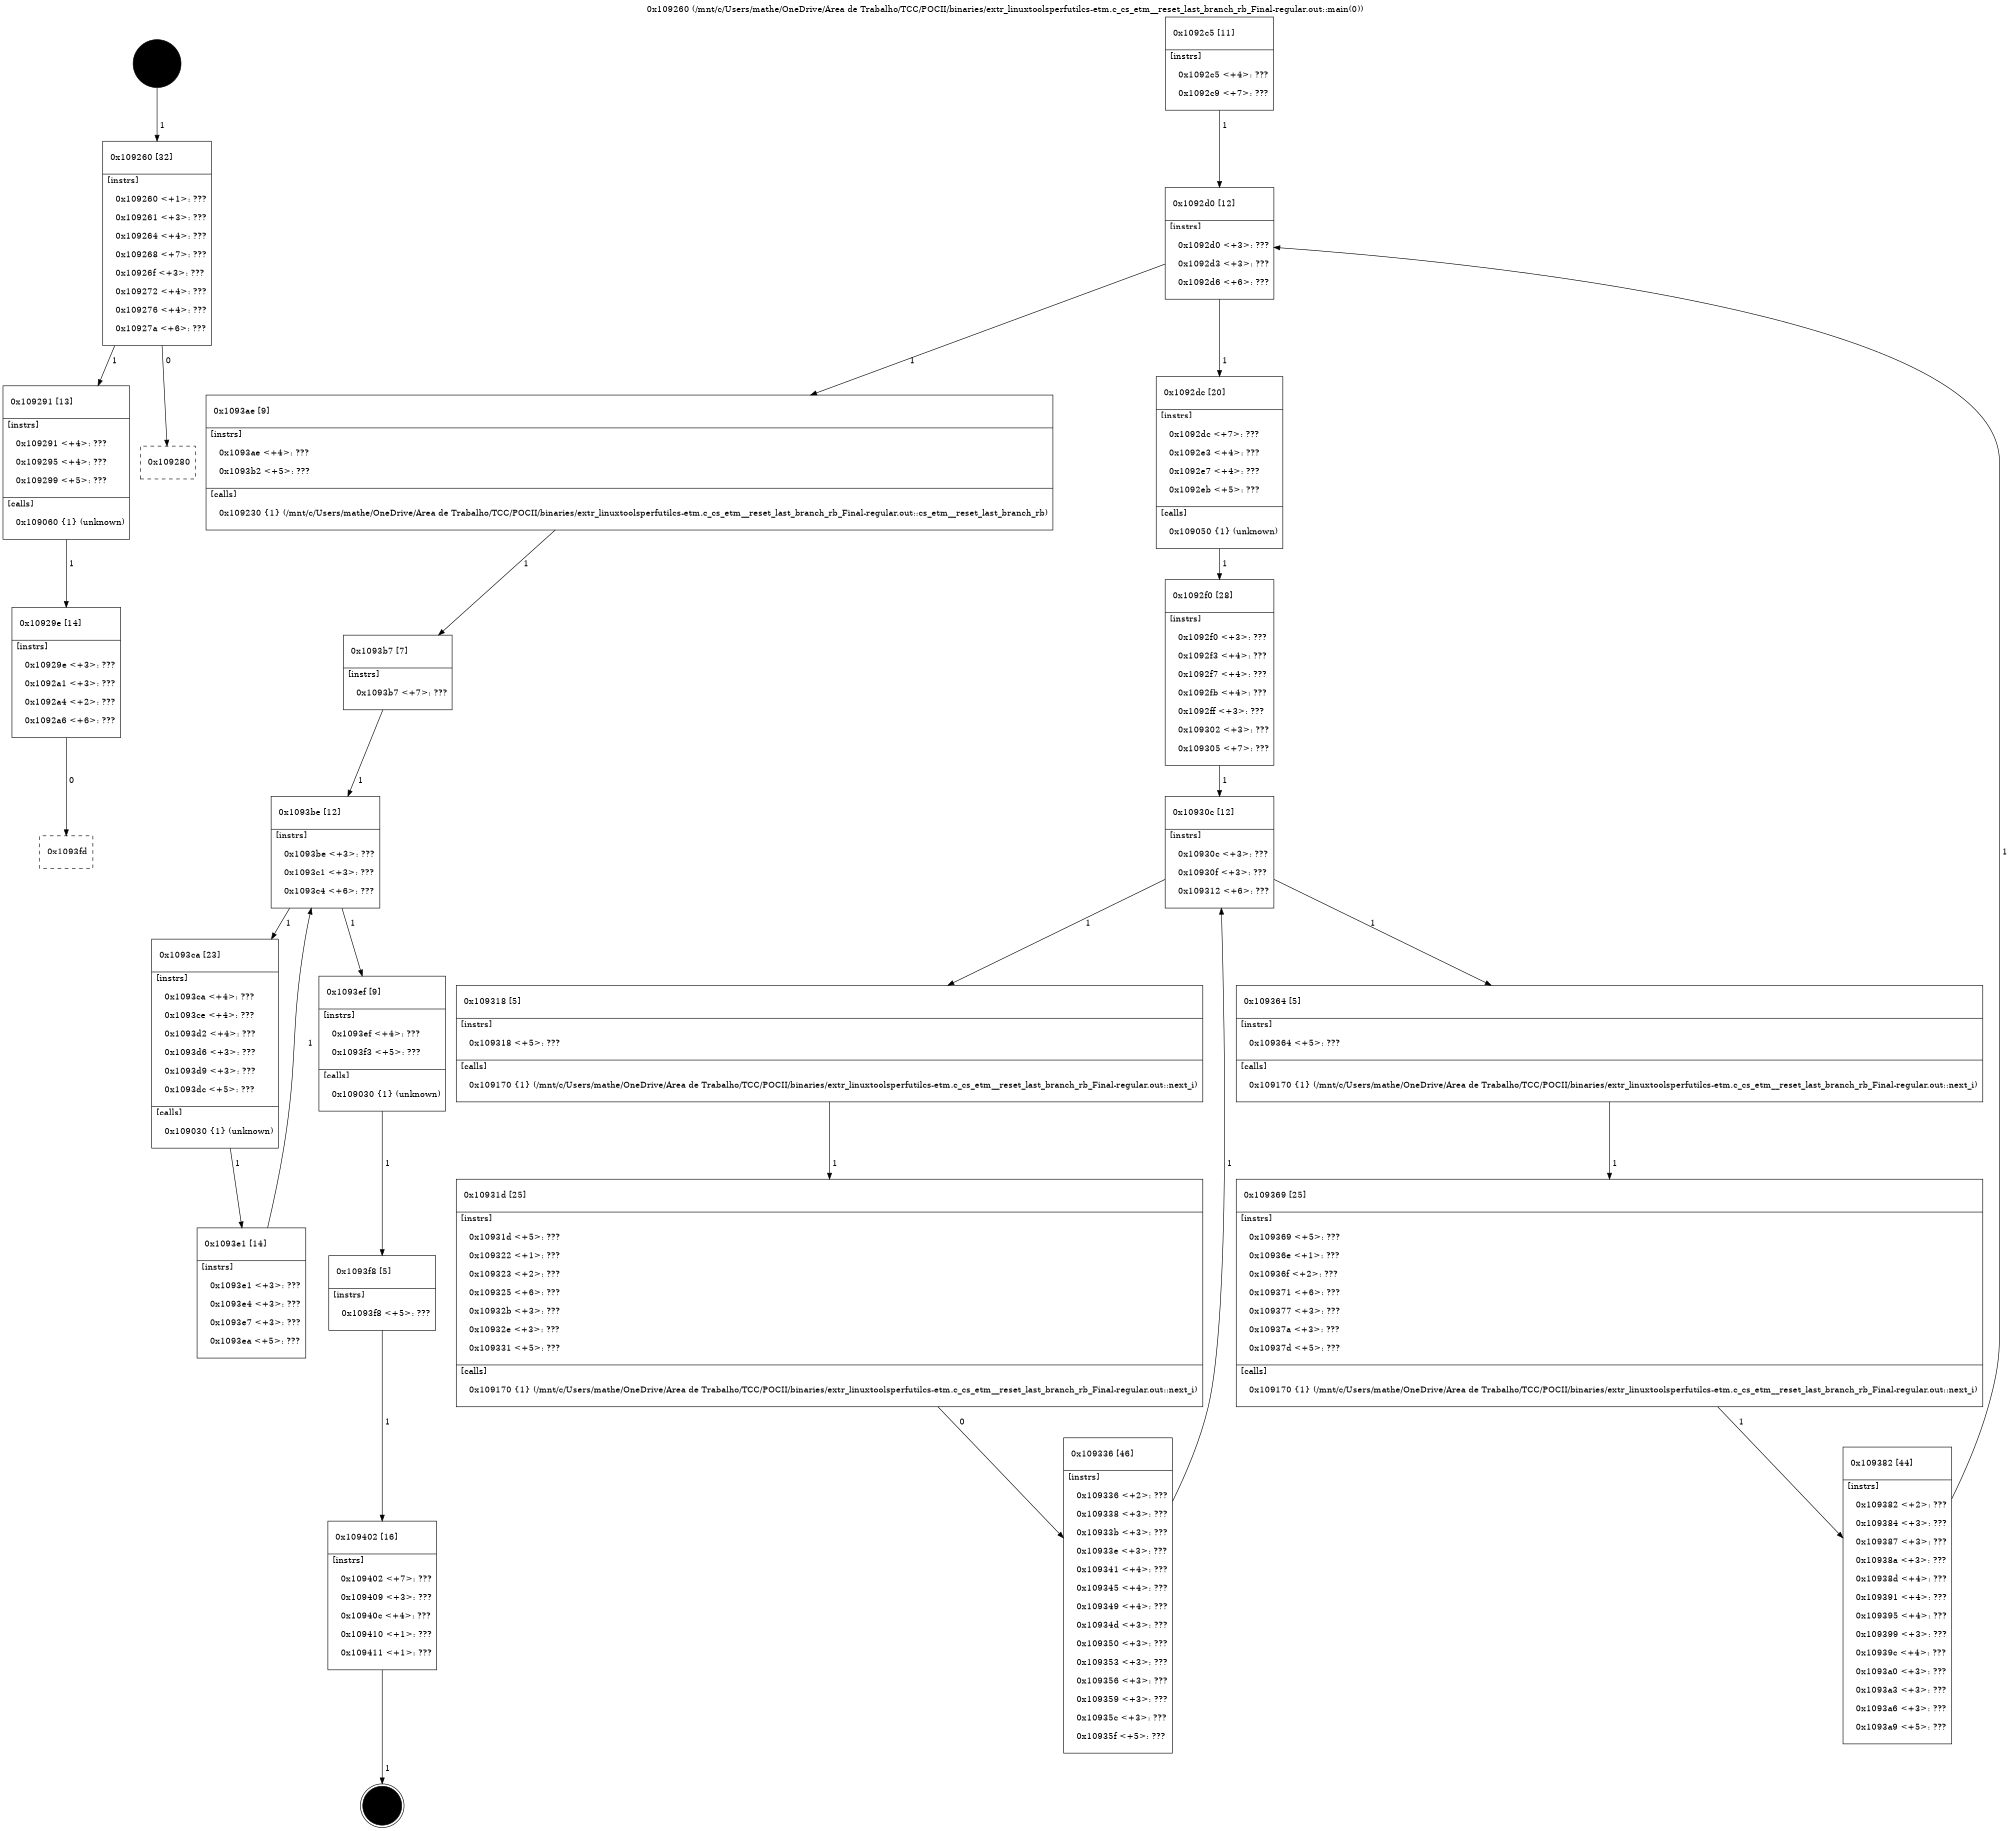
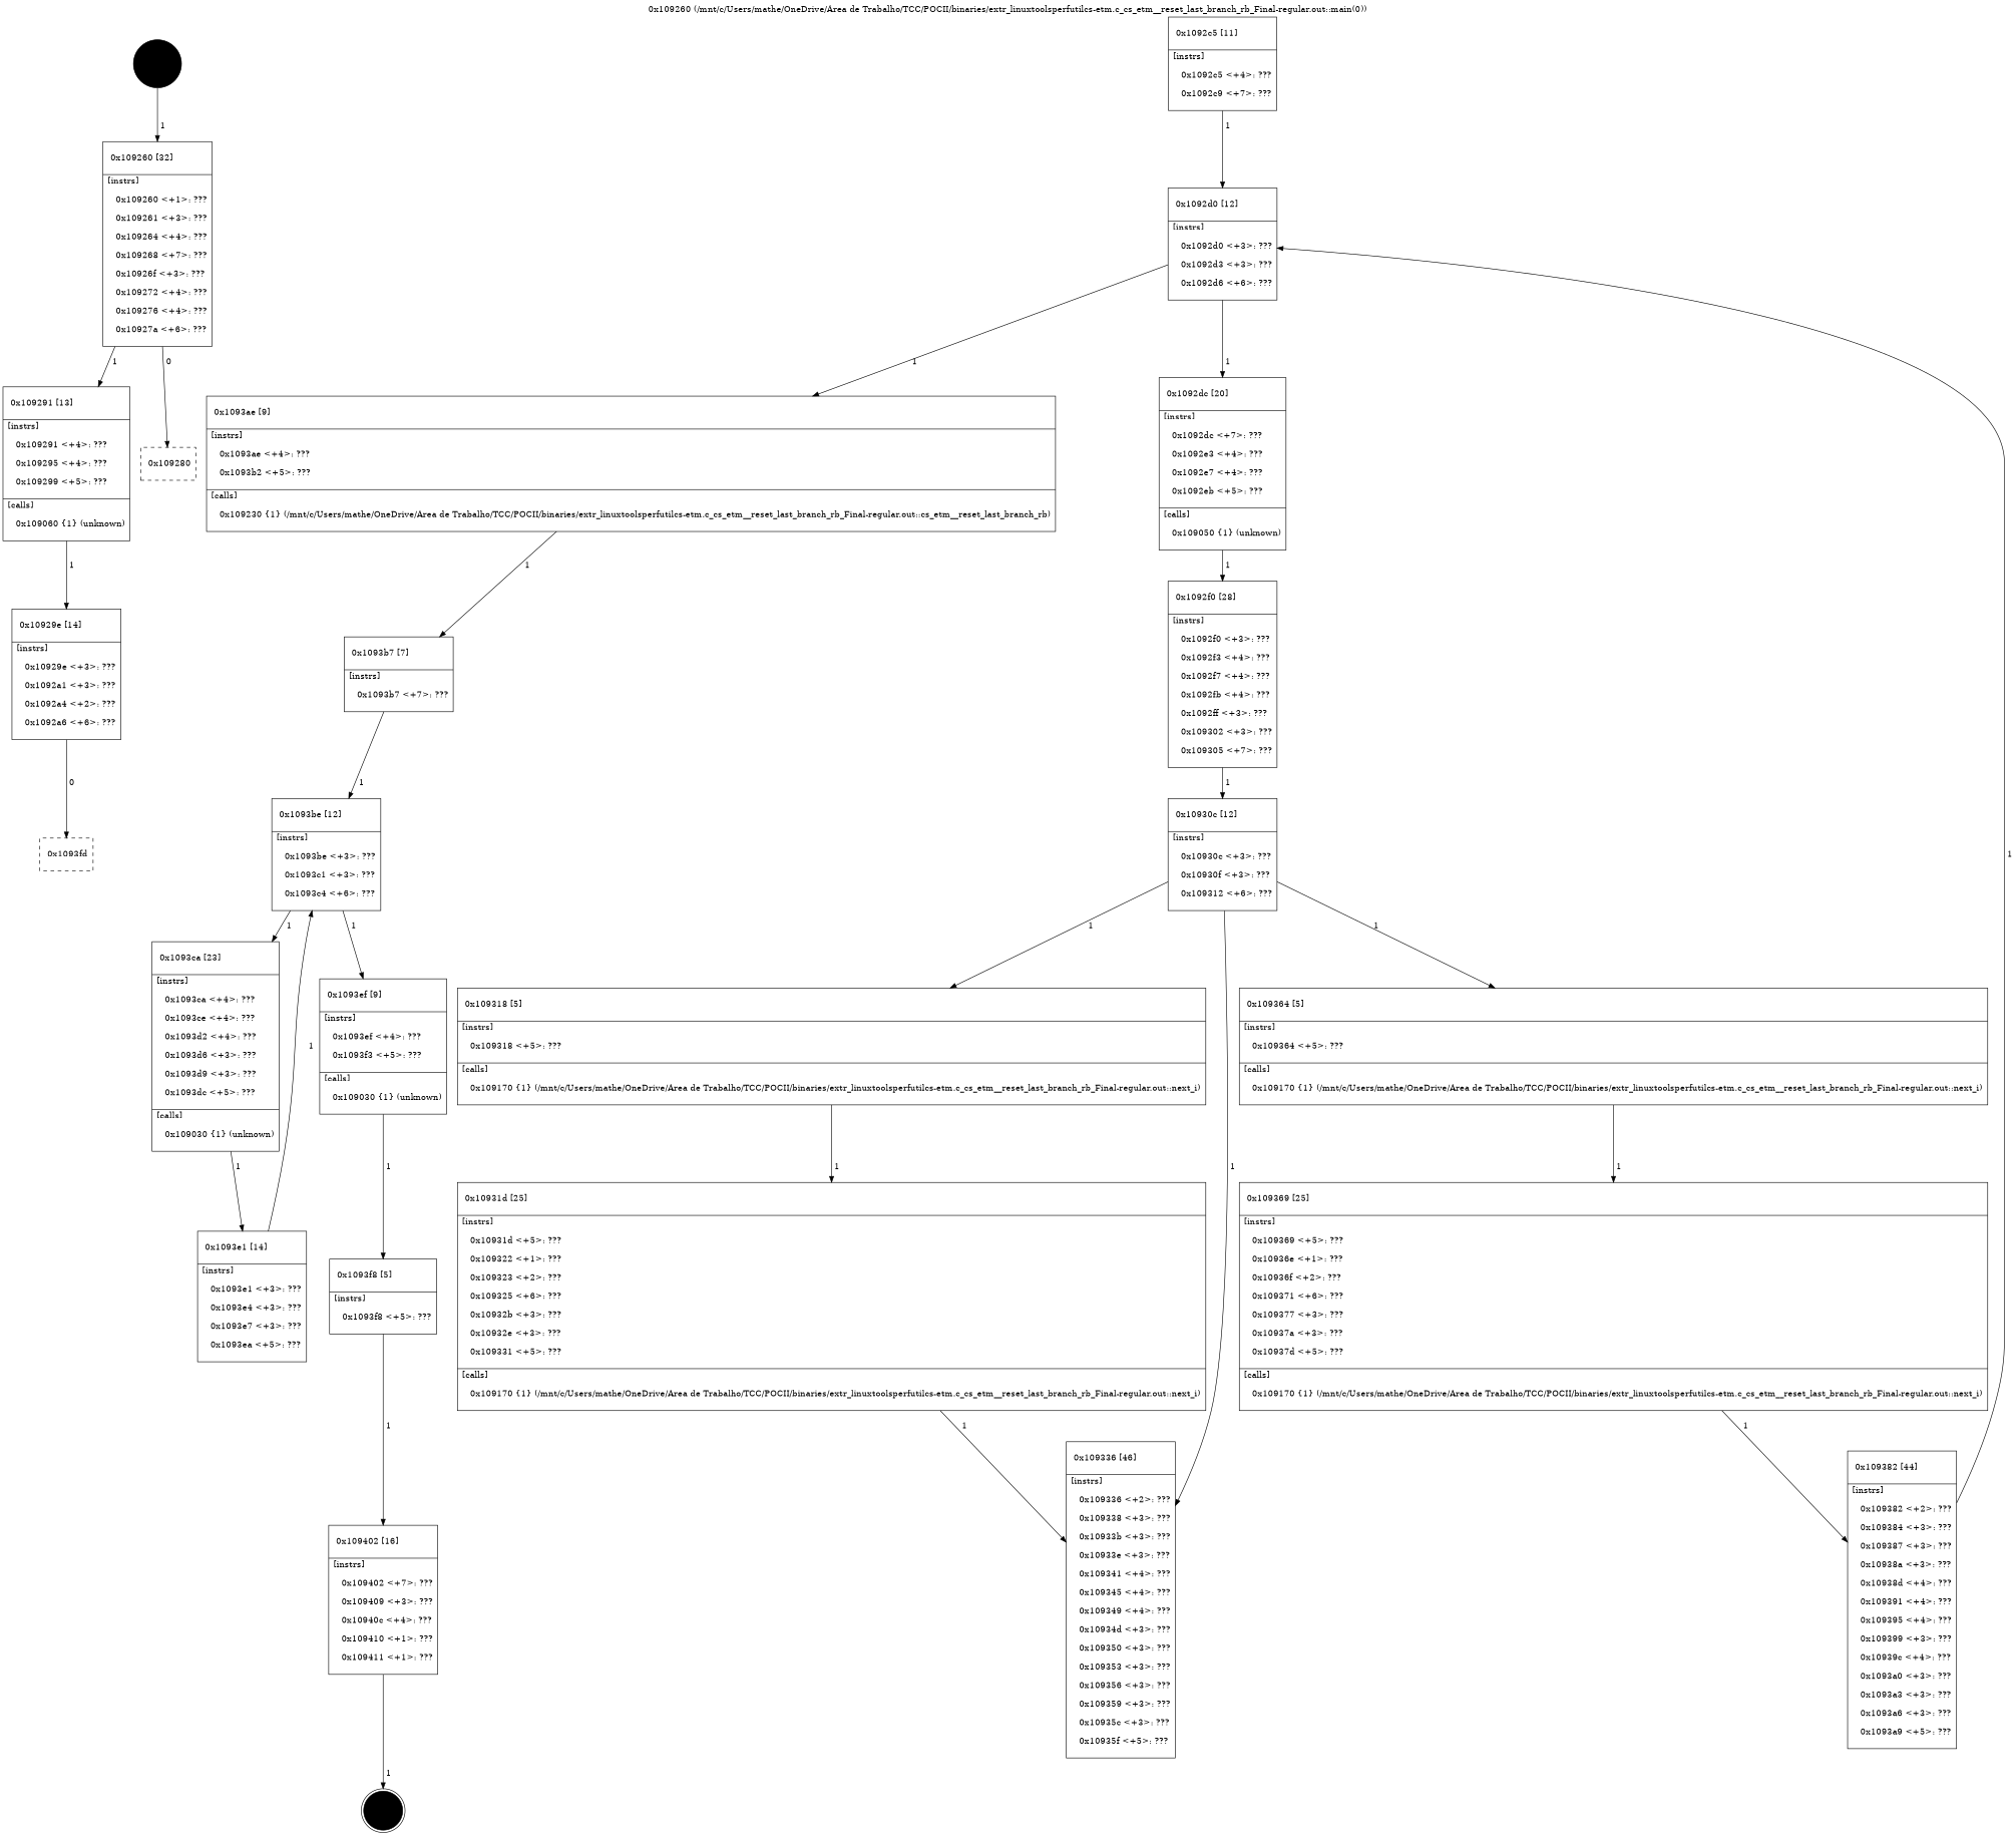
  digraph {
    label="0x109260 (/mnt/c/Users/mathe/OneDrive/Área de Trabalho/TCC/POCII/binaries/extr_linuxtoolsperfutilcs-etm.c_cs_etm__reset_last_branch_rb_Final-regular.out::main(0))"
    labelloc=t
    node [shape=record]
    Entry [fillcolor=black height=0.3 shape=circle style=filled width=0.3]
    n2 [label="{\n     0x109260 [32]\l\n     | [instrs]\l\n     &nbsp;&nbsp;0x109260 \<+1\>: ???\l\n     &nbsp;&nbsp;0x109261 \<+3\>: ???\l\n     &nbsp;&nbsp;0x109264 \<+4\>: ???\l\n     &nbsp;&nbsp;0x109268 \<+7\>: ???\l\n     &nbsp;&nbsp;0x10926f \<+3\>: ???\l\n     &nbsp;&nbsp;0x109272 \<+4\>: ???\l\n     &nbsp;&nbsp;0x109276 \<+4\>: ???\l\n     &nbsp;&nbsp;0x10927a \<+6\>: ???\l\n  }"]
    n3 [label="{\n     0x109291 [13]\l\n     | [instrs]\l\n     &nbsp;&nbsp;0x109291 \<+4\>: ???\l\n     &nbsp;&nbsp;0x109295 \<+4\>: ???\l\n     &nbsp;&nbsp;0x109299 \<+5\>: ???\l\n     | [calls]\l\n     &nbsp;&nbsp;0x109060 \{1\} (unknown)\l\n  }"]
    n4 [label="{\n     0x109280\l\n  }" style=dashed]
    n5 [label="{\n     0x10929e [14]\l\n     | [instrs]\l\n     &nbsp;&nbsp;0x10929e \<+3\>: ???\l\n     &nbsp;&nbsp;0x1092a1 \<+3\>: ???\l\n     &nbsp;&nbsp;0x1092a4 \<+2\>: ???\l\n     &nbsp;&nbsp;0x1092a6 \<+6\>: ???\l\n  }"]
    n6 [label="{\n     0x1093fd\l\n  }" style=dashed]
    n7 [label="{\n     0x1092c5 [11]\l\n     | [instrs]\l\n     &nbsp;&nbsp;0x1092c5 \<+4\>: ???\l\n     &nbsp;&nbsp;0x1092c9 \<+7\>: ???\l\n  }"]
    n8 [label="{\n     0x1092d0 [12]\l\n     | [instrs]\l\n     &nbsp;&nbsp;0x1092d0 \<+3\>: ???\l\n     &nbsp;&nbsp;0x1092d3 \<+3\>: ???\l\n     &nbsp;&nbsp;0x1092d6 \<+6\>: ???\l\n  }"]
    Exit [fillcolor=black height=0.3 peripheries=2 shape=circle style=filled width=0.3]
    n10 [label="{\n     0x1093ae [9]\l\n     | [instrs]\l\n     &nbsp;&nbsp;0x1093ae \<+4\>: ???\l\n     &nbsp;&nbsp;0x1093b2 \<+5\>: ???\l\n     | [calls]\l\n     &nbsp;&nbsp;0x109230 \{1\} (/mnt/c/Users/mathe/OneDrive/Área de Trabalho/TCC/POCII/binaries/extr_linuxtoolsperfutilcs-etm.c_cs_etm__reset_last_branch_rb_Final-regular.out::cs_etm__reset_last_branch_rb)\l\n  }"]
    n11 [label="{\n     0x1092dc [20]\l\n     | [instrs]\l\n     &nbsp;&nbsp;0x1092dc \<+7\>: ???\l\n     &nbsp;&nbsp;0x1092e3 \<+4\>: ???\l\n     &nbsp;&nbsp;0x1092e7 \<+4\>: ???\l\n     &nbsp;&nbsp;0x1092eb \<+5\>: ???\l\n     | [calls]\l\n     &nbsp;&nbsp;0x109050 \{1\} (unknown)\l\n  }"]
    n12 [label="{\n     0x1093b7 [7]\l\n     | [instrs]\l\n     &nbsp;&nbsp;0x1093b7 \<+7\>: ???\l\n  }"]
    n13 [label="{\n     0x1092f0 [28]\l\n     | [instrs]\l\n     &nbsp;&nbsp;0x1092f0 \<+3\>: ???\l\n     &nbsp;&nbsp;0x1092f3 \<+4\>: ???\l\n     &nbsp;&nbsp;0x1092f7 \<+4\>: ???\l\n     &nbsp;&nbsp;0x1092fb \<+4\>: ???\l\n     &nbsp;&nbsp;0x1092ff \<+3\>: ???\l\n     &nbsp;&nbsp;0x109302 \<+3\>: ???\l\n     &nbsp;&nbsp;0x109305 \<+7\>: ???\l\n  }"]
    n14 [label="{\n     0x1093be [12]\l\n     | [instrs]\l\n     &nbsp;&nbsp;0x1093be \<+3\>: ???\l\n     &nbsp;&nbsp;0x1093c1 \<+3\>: ???\l\n     &nbsp;&nbsp;0x1093c4 \<+6\>: ???\l\n  }"]
    n15 [label="{\n     0x10930c [12]\l\n     | [instrs]\l\n     &nbsp;&nbsp;0x10930c \<+3\>: ???\l\n     &nbsp;&nbsp;0x10930f \<+3\>: ???\l\n     &nbsp;&nbsp;0x109312 \<+6\>: ???\l\n  }"]
    n16 [label="{\n     0x109364 [5]\l\n     | [instrs]\l\n     &nbsp;&nbsp;0x109364 \<+5\>: ???\l\n     | [calls]\l\n     &nbsp;&nbsp;0x109170 \{1\} (/mnt/c/Users/mathe/OneDrive/Área de Trabalho/TCC/POCII/binaries/extr_linuxtoolsperfutilcs-etm.c_cs_etm__reset_last_branch_rb_Final-regular.out::next_i)\l\n  }"]
    n17 [label="{\n     0x109318 [5]\l\n     | [instrs]\l\n     &nbsp;&nbsp;0x109318 \<+5\>: ???\l\n     | [calls]\l\n     &nbsp;&nbsp;0x109170 \{1\} (/mnt/c/Users/mathe/OneDrive/Área de Trabalho/TCC/POCII/binaries/extr_linuxtoolsperfutilcs-etm.c_cs_etm__reset_last_branch_rb_Final-regular.out::next_i)\l\n  }"]
    n18 [label="{\n     0x109369 [25]\l\n     | [instrs]\l\n     &nbsp;&nbsp;0x109369 \<+5\>: ???\l\n     &nbsp;&nbsp;0x10936e \<+1\>: ???\l\n     &nbsp;&nbsp;0x10936f \<+2\>: ???\l\n     &nbsp;&nbsp;0x109371 \<+6\>: ???\l\n     &nbsp;&nbsp;0x109377 \<+3\>: ???\l\n     &nbsp;&nbsp;0x10937a \<+3\>: ???\l\n     &nbsp;&nbsp;0x10937d \<+5\>: ???\l\n     | [calls]\l\n     &nbsp;&nbsp;0x109170 \{1\} (/mnt/c/Users/mathe/OneDrive/Área de Trabalho/TCC/POCII/binaries/extr_linuxtoolsperfutilcs-etm.c_cs_etm__reset_last_branch_rb_Final-regular.out::next_i)\l\n  }"]
    n19 [label="{\n     0x10931d [25]\l\n     | [instrs]\l\n     &nbsp;&nbsp;0x10931d \<+5\>: ???\l\n     &nbsp;&nbsp;0x109322 \<+1\>: ???\l\n     &nbsp;&nbsp;0x109323 \<+2\>: ???\l\n     &nbsp;&nbsp;0x109325 \<+6\>: ???\l\n     &nbsp;&nbsp;0x10932b \<+3\>: ???\l\n     &nbsp;&nbsp;0x10932e \<+3\>: ???\l\n     &nbsp;&nbsp;0x109331 \<+5\>: ???\l\n     | [calls]\l\n     &nbsp;&nbsp;0x109170 \{1\} (/mnt/c/Users/mathe/OneDrive/Área de Trabalho/TCC/POCII/binaries/extr_linuxtoolsperfutilcs-etm.c_cs_etm__reset_last_branch_rb_Final-regular.out::next_i)\l\n  }"]
    n20 [label="{\n     0x109382 [44]\l\n     | [instrs]\l\n     &nbsp;&nbsp;0x109382 \<+2\>: ???\l\n     &nbsp;&nbsp;0x109384 \<+3\>: ???\l\n     &nbsp;&nbsp;0x109387 \<+3\>: ???\l\n     &nbsp;&nbsp;0x10938a \<+3\>: ???\l\n     &nbsp;&nbsp;0x10938d \<+4\>: ???\l\n     &nbsp;&nbsp;0x109391 \<+4\>: ???\l\n     &nbsp;&nbsp;0x109395 \<+4\>: ???\l\n     &nbsp;&nbsp;0x109399 \<+3\>: ???\l\n     &nbsp;&nbsp;0x10939c \<+4\>: ???\l\n     &nbsp;&nbsp;0x1093a0 \<+3\>: ???\l\n     &nbsp;&nbsp;0x1093a3 \<+3\>: ???\l\n     &nbsp;&nbsp;0x1093a6 \<+3\>: ???\l\n     &nbsp;&nbsp;0x1093a9 \<+5\>: ???\l\n  }"]
    n21 [label="{\n     0x109336 [46]\l\n     | [instrs]\l\n     &nbsp;&nbsp;0x109336 \<+2\>: ???\l\n     &nbsp;&nbsp;0x109338 \<+3\>: ???\l\n     &nbsp;&nbsp;0x10933b \<+3\>: ???\l\n     &nbsp;&nbsp;0x10933e \<+3\>: ???\l\n     &nbsp;&nbsp;0x109341 \<+4\>: ???\l\n     &nbsp;&nbsp;0x109345 \<+4\>: ???\l\n     &nbsp;&nbsp;0x109349 \<+4\>: ???\l\n     &nbsp;&nbsp;0x10934d \<+3\>: ???\l\n     &nbsp;&nbsp;0x109350 \<+3\>: ???\l\n     &nbsp;&nbsp;0x109353 \<+3\>: ???\l\n     &nbsp;&nbsp;0x109356 \<+3\>: ???\l\n     &nbsp;&nbsp;0x109359 \<+3\>: ???\l\n     &nbsp;&nbsp;0x10935c \<+3\>: ???\l\n     &nbsp;&nbsp;0x10935f \<+5\>: ???\l\n  }"]
    n22 [label="{\n     0x1093ef [9]\l\n     | [instrs]\l\n     &nbsp;&nbsp;0x1093ef \<+4\>: ???\l\n     &nbsp;&nbsp;0x1093f3 \<+5\>: ???\l\n     | [calls]\l\n     &nbsp;&nbsp;0x109030 \{1\} (unknown)\l\n  }"]
    n23 [label="{\n     0x1093ca [23]\l\n     | [instrs]\l\n     &nbsp;&nbsp;0x1093ca \<+4\>: ???\l\n     &nbsp;&nbsp;0x1093ce \<+4\>: ???\l\n     &nbsp;&nbsp;0x1093d2 \<+4\>: ???\l\n     &nbsp;&nbsp;0x1093d6 \<+3\>: ???\l\n     &nbsp;&nbsp;0x1093d9 \<+3\>: ???\l\n     &nbsp;&nbsp;0x1093dc \<+5\>: ???\l\n     | [calls]\l\n     &nbsp;&nbsp;0x109030 \{1\} (unknown)\l\n  }"]
    n24 [label="{\n     0x1093f8 [5]\l\n     | [instrs]\l\n     &nbsp;&nbsp;0x1093f8 \<+5\>: ???\l\n  }"]
    n25 [label="{\n     0x1093e1 [14]\l\n     | [instrs]\l\n     &nbsp;&nbsp;0x1093e1 \<+3\>: ???\l\n     &nbsp;&nbsp;0x1093e4 \<+3\>: ???\l\n     &nbsp;&nbsp;0x1093e7 \<+3\>: ???\l\n     &nbsp;&nbsp;0x1093ea \<+5\>: ???\l\n  }"]
    n26 [label="{\n     0x109402 [16]\l\n     | [instrs]\l\n     &nbsp;&nbsp;0x109402 \<+7\>: ???\l\n     &nbsp;&nbsp;0x109409 \<+3\>: ???\l\n     &nbsp;&nbsp;0x10940c \<+4\>: ???\l\n     &nbsp;&nbsp;0x109410 \<+1\>: ???\l\n     &nbsp;&nbsp;0x109411 \<+1\>: ???\l\n  }"]
    Entry -> n2 [label=" 1"]
    n2 -> n3 [label=" 1"]
    n2 -> n4 [label=" 0"]
    n3 -> n5 [label=" 1"]
    n5 -> n6 [label=" 0"]
    n7 -> n8 [label=" 1"]
    n8 -> n10 [label=" 1"]
    n8 -> n11 [label=" 1"]
    n10 -> n12 [label=" 1"]
    n11 -> n13 [label=" 1"]
    n12 -> n14 [label=" 1"]
    n13 -> n15 [label=" 1"]
    n14 -> n22 [label=" 1"]
    n14 -> n23 [label=" 1"]
    n15 -> n16 [label=" 1"]
    n15 -> n17 [label=" 1"]
    n16 -> n18 [label=" 1"]
    n17 -> n19 [label=" 1"]
    n18 -> n20 [label=" 1"]
-   n19 -> n21 [label=" 0"]
+   n19 -> n21 [label=" 1"]
    n20 -> n8 [label=" 1"]
-   n21 -> n15 [label=" 1"]
+   n15 -> n21 [label=" 1"]
    n22 -> n24 [label=" 1"]
    n23 -> n25 [label=" 1"]
    n24 -> n26 [label=" 1"]
    n25 -> n14 [label=" 1"]
    n26 -> Exit [label=" 1"]
  }
